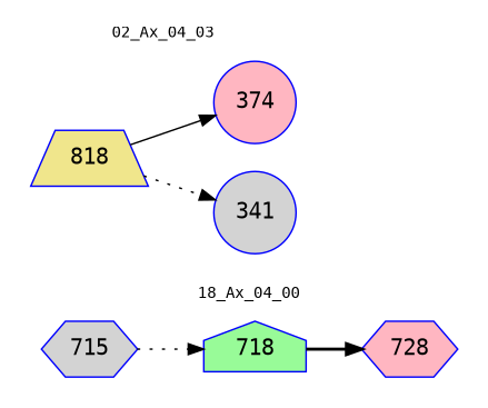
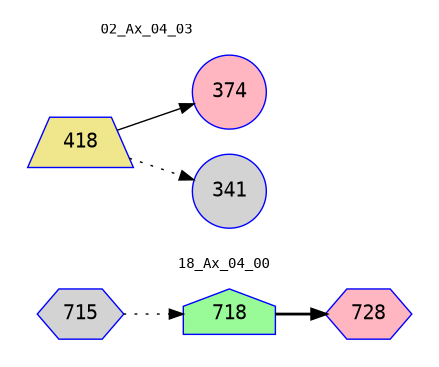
  digraph {
    fontname="DejaVu Sans Mono"
    rankdir=LR
    node [color=blue fillcolor=lightgrey fontname="DejaVu Sans Mono" shape=hexagon style=filled]
    edge [color=black fontname="DejaVu Sans Mono" style=dotted]
    n1 [fillcolor=palegreen label=718 shape=house]
    n2 [label=715]
    n3 [fillcolor=lightpink label=728]
-   n4 [fillcolor=khaki label=818 shape=trapezium]
+   n4 [fillcolor=khaki label=418 shape=trapezium]
    n5 [label=341 shape=circle]
    n6 [fillcolor=lightpink label=374 shape=circle]
    subgraph cluster_1 {
      color=white
      fontsize=10
      label="18_Ax_04_00"
      n1
      n2
      n3
    }
    subgraph cluster_2 {
      color=white
      fontsize=10
      label="02_Ax_04_03"
      n4
      n5
      n6
    }
    n1 -> n3 [style=bold]
    n2 -> n1
    n4 -> n5
    n4 -> n6 [style=solid]
  }
